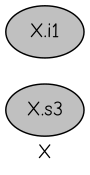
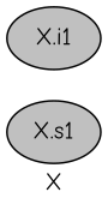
  digraph {
    label=X
    rankdir=LR
    fontname="Comic Neue"
    node [color=black fillcolor=gray shape=ellipse style=filled fontname="Comic Neue"]
-   n1 [label="X.s3"]
+   n1 [label="X.s1"]
    n2 [label="X.i1"]
  }
